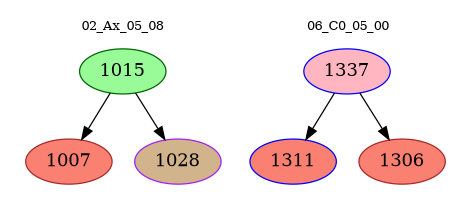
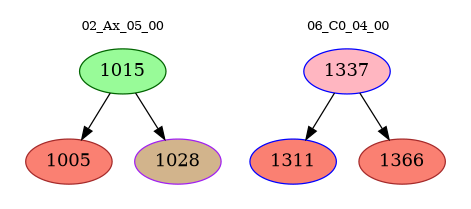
  digraph {
    node [color=brown fillcolor=salmon style=filled]
    edge [color=black]
    n1 [color=darkgreen fillcolor=palegreen label=1015]
-   n2 [label=1007]
+   n2 [label=1005]
    n3 [color=purple fillcolor=tan label=1028]
    n4 [color=blue fillcolor=lightpink label=1337]
    n5 [color=blue label=1311]
-   n6 [label=1306]
+   n6 [label=1366]
    subgraph cluster_1 {
      color=white
      fontsize=10
-     label="02_Ax_05_08"
+     label="02_Ax_05_00"
      n1
      n2
      n3
    }
    subgraph cluster_2 {
      color=white
      fontsize=10
-     label="06_C0_05_00"
+     label="06_C0_04_00"
      n4
      n5
      n6
    }
    n1 -> n2
    n1 -> n3
    n4 -> n5
    n4 -> n6
  }
